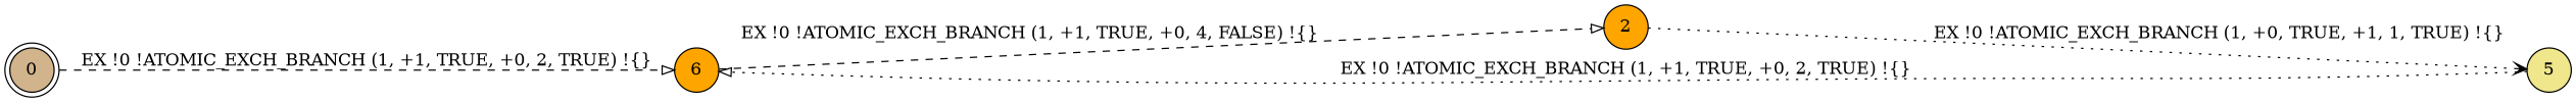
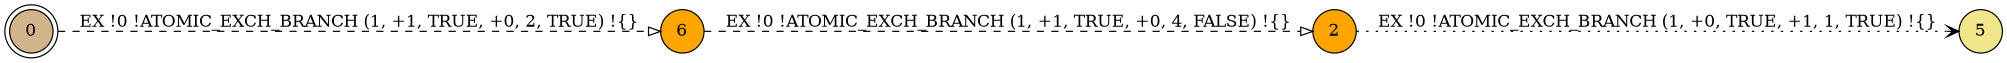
  digraph {
    rankdir=LR
    node [fillcolor=orange shape=circle style=filled]
    edge [arrowhead=onormal style=dashed]
    0 [fillcolor=tan peripheries=2]
    n2 [label=6]
    2
    n4 [fillcolor=khaki label=5]
    0 -> n2 [label="EX !0 !ATOMIC_EXCH_BRANCH (1, +1, TRUE, +0, 2, TRUE) !{}"]
    n2 -> 2 [label="EX !0 !ATOMIC_EXCH_BRANCH (1, +1, TRUE, +0, 4, FALSE) !{}"]
    2 -> n4 [arrowhead=vee label="EX !0 !ATOMIC_EXCH_BRANCH (1, +0, TRUE, +1, 1, TRUE) !{}" style=dotted]
-   n4 -> n2 [label="EX !0 !ATOMIC_EXCH_BRANCH (1, +1, TRUE, +0, 2, TRUE) !{}" style=dotted]
  }
